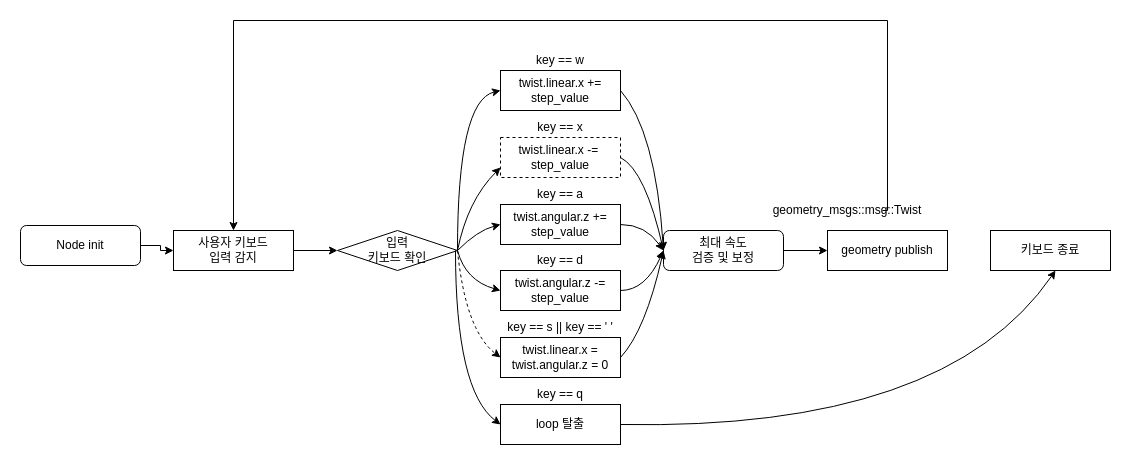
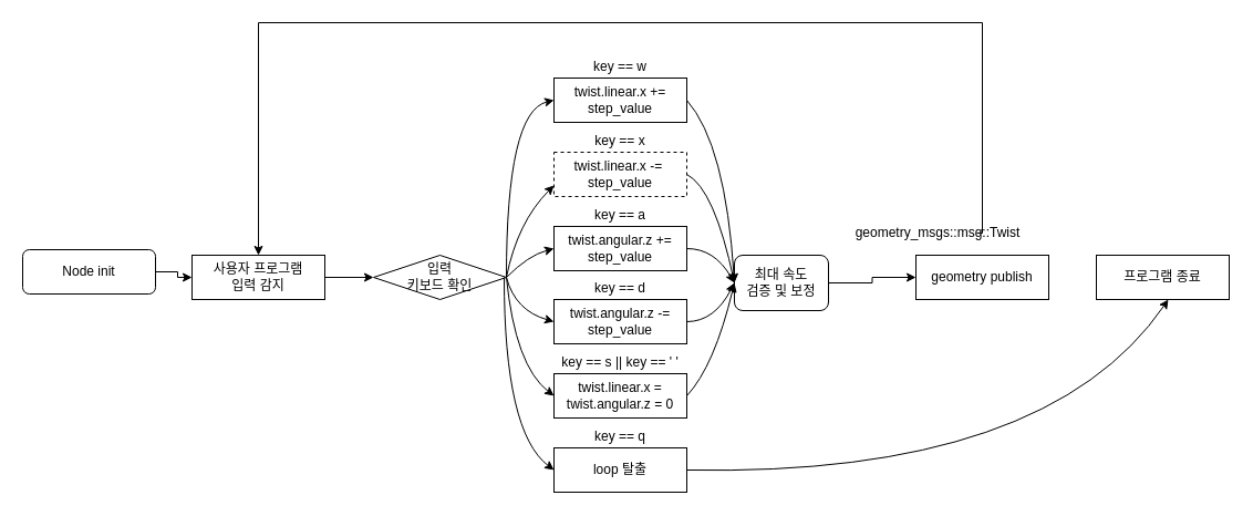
  <mxCell id="0" />
  <mxCell id="1" parent="0" />
  <mxCell id="2" style="edgeStyle=orthogonalEdgeStyle;rounded=0;orthogonalLoop=1;jettySize=auto;html=1;exitX=1;exitY=0.5;exitDx=0;exitDy=0;" edge="1" parent="1" source="3" target="5"><mxGeometry relative="1" as="geometry" /></mxCell>
  <mxCell id="3" value="Node init" style="rounded=1;whiteSpace=wrap;html=1;" vertex="1" parent="1"><mxGeometry x="20" y="225" width="120" height="40" as="geometry" /></mxCell>
  <mxCell id="4" style="edgeStyle=orthogonalEdgeStyle;rounded=0;orthogonalLoop=1;jettySize=auto;html=1;exitX=1;exitY=0.5;exitDx=0;exitDy=0;entryX=0;entryY=0.5;entryDx=0;entryDy=0;" edge="1" parent="1" source="5" target="6"><mxGeometry relative="1" as="geometry" /></mxCell>
- <mxCell id="5" value="사용자 키보드&lt;br&gt;입력 감지" style="rounded=1;whiteSpace=wrap;html=1;arcSize=0;" vertex="1" parent="1"><mxGeometry x="173" y="230" width="120" height="40" as="geometry" /></mxCell>
+ <mxCell id="5" value="사용자 프로그램&lt;br&gt;입력 감지" style="rounded=1;whiteSpace=wrap;html=1;arcSize=0;" vertex="1" parent="1"><mxGeometry x="173" y="230" width="120" height="40" as="geometry" /></mxCell>
  <mxCell id="6" value="입력&lt;br&gt;키보드 확인" style="rhombus;whiteSpace=wrap;html=1;" vertex="1" parent="1"><mxGeometry x="337" y="230" width="120" height="40" as="geometry" /></mxCell>
  <mxCell id="7" style="edgeStyle=orthogonalEdgeStyle;rounded=0;orthogonalLoop=1;jettySize=auto;html=1;exitX=1;exitY=0.5;exitDx=0;exitDy=0;entryX=0;entryY=0.5;entryDx=0;entryDy=0;" edge="1" parent="1" source="8" target="9"><mxGeometry relative="1" as="geometry" /></mxCell>
- <mxCell id="8" value="최대 속도&lt;br&gt;검증 및 보정" style="rounded=1;whiteSpace=wrap;html=1;" vertex="1" parent="1"><mxGeometry x="663" y="230" width="120" height="40" as="geometry" /></mxCell>
+ <mxCell id="8" value="최대 속도&lt;br&gt;검증 및 보정" style="rounded=1;whiteSpace=wrap;html=1;" vertex="1" parent="1"><mxGeometry x="663" y="230" width="85" height="50" as="geometry" /></mxCell>
  <mxCell id="9" value="geometry publish" style="rounded=1;whiteSpace=wrap;html=1;arcSize=0;" vertex="1" parent="1"><mxGeometry x="827" y="230" width="120" height="40" as="geometry" /></mxCell>
- <mxCell id="10" value="키보드 종료" style="rounded=1;whiteSpace=wrap;html=1;arcSize=0;" vertex="1" parent="1"><mxGeometry x="990" y="230" width="120" height="40" as="geometry" /></mxCell>
+ <mxCell id="10" value="프로그램 종료" style="rounded=1;whiteSpace=wrap;html=1;arcSize=0;" vertex="1" parent="1"><mxGeometry x="990" y="230" width="120" height="40" as="geometry" /></mxCell>
  <mxCell id="11" value="" style="group" vertex="1" connectable="0" parent="1"><mxGeometry x="500" y="70" width="120" height="374" as="geometry" /></mxCell>
  <mxCell id="12" value="twist.linear.x -=&amp;nbsp; step_value" style="rounded=1;whiteSpace=wrap;html=1;arcSize=0;dashed=1;" vertex="1" parent="11"><mxGeometry y="67" width="120" height="40" as="geometry" /></mxCell>
  <mxCell id="13" value="twist.linear.x += step_value" style="rounded=1;whiteSpace=wrap;html=1;arcSize=0;" vertex="1" parent="11"><mxGeometry width="120" height="40" as="geometry" /></mxCell>
  <mxCell id="14" value="twist.angular.z += step_value" style="whiteSpace=wrap;html=1;arcSize=0;rounded=0;" vertex="1" parent="11"><mxGeometry y="134" width="120" height="40" as="geometry" /></mxCell>
  <mxCell id="15" value="twist.linear.x = twist.angular.z = 0" style="rounded=1;whiteSpace=wrap;html=1;arcSize=0;" vertex="1" parent="11"><mxGeometry y="267" width="120" height="40" as="geometry" /></mxCell>
  <mxCell id="16" value="twist.angular.z -= step_value" style="rounded=1;whiteSpace=wrap;html=1;arcSize=0;" vertex="1" parent="11"><mxGeometry y="200" width="120" height="40" as="geometry" /></mxCell>
  <mxCell id="17" value="loop 탈출" style="rounded=1;whiteSpace=wrap;html=1;arcSize=0;" vertex="1" parent="11"><mxGeometry y="334" width="120" height="40" as="geometry" /></mxCell>
  <mxCell id="18" value="key == x" style="text;html=1;strokeColor=none;fillColor=none;align=center;verticalAlign=middle;whiteSpace=wrap;rounded=0;" vertex="1" parent="11"><mxGeometry x="25" y="47" width="70" height="20" as="geometry" /></mxCell>
  <mxCell id="19" value="key == a" style="text;html=1;strokeColor=none;fillColor=none;align=center;verticalAlign=middle;whiteSpace=wrap;rounded=0;" vertex="1" parent="11"><mxGeometry x="25" y="114" width="70" height="20" as="geometry" /></mxCell>
  <mxCell id="20" value="key == d" style="text;html=1;strokeColor=none;fillColor=none;align=center;verticalAlign=middle;whiteSpace=wrap;rounded=0;" vertex="1" parent="11"><mxGeometry x="25" y="180" width="70" height="20" as="geometry" /></mxCell>
  <mxCell id="21" value="key == s || key == ' '" style="text;html=1;strokeColor=none;fillColor=none;align=center;verticalAlign=middle;whiteSpace=wrap;rounded=0;" vertex="1" parent="11"><mxGeometry y="247" width="120" height="20" as="geometry" /></mxCell>
  <mxCell id="22" value="key == q" style="text;html=1;strokeColor=none;fillColor=none;align=center;verticalAlign=middle;whiteSpace=wrap;rounded=0;" vertex="1" parent="11"><mxGeometry x="25" y="314" width="70" height="20" as="geometry" /></mxCell>
  <mxCell id="23" value="" style="curved=1;endArrow=classic;html=1;exitX=1;exitY=0.5;exitDx=0;exitDy=0;entryX=0;entryY=0.5;entryDx=0;entryDy=0;" edge="1" parent="1" source="6" target="13"><mxGeometry width="50" height="50" relative="1" as="geometry"><mxPoint x="505" y="330" as="sourcePoint" /><mxPoint x="555" y="280" as="targetPoint" /><Array as="points"><mxPoint x="457" y="100" /></Array></mxGeometry></mxCell>
  <mxCell id="24" value="" style="curved=1;endArrow=classic;html=1;exitX=1;exitY=0.5;exitDx=0;exitDy=0;entryX=0;entryY=0.75;entryDx=0;entryDy=0;" edge="1" parent="1" source="6" target="12"><mxGeometry width="50" height="50" relative="1" as="geometry"><mxPoint x="467" y="260" as="sourcePoint" /><mxPoint x="510" y="100" as="targetPoint" /><Array as="points"><mxPoint x="467" y="200" /></Array></mxGeometry></mxCell>
  <mxCell id="25" value="" style="curved=1;endArrow=classic;html=1;entryX=0;entryY=0.5;entryDx=0;entryDy=0;exitX=1;exitY=0.5;exitDx=0;exitDy=0;" edge="1" parent="1" source="6" target="14"><mxGeometry width="50" height="50" relative="1" as="geometry"><mxPoint x="455" y="250" as="sourcePoint" /><mxPoint x="510" y="177" as="targetPoint" /><Array as="points"><mxPoint x="477" y="230" /></Array></mxGeometry></mxCell>
  <mxCell id="26" value="" style="curved=1;endArrow=classic;html=1;entryX=0;entryY=0.5;entryDx=0;entryDy=0;exitX=1;exitY=0.5;exitDx=0;exitDy=0;" edge="1" parent="1" source="6" target="16"><mxGeometry width="50" height="50" relative="1" as="geometry"><mxPoint x="455" y="250" as="sourcePoint" /><mxPoint x="510" y="234" as="targetPoint" /><Array as="points"><mxPoint x="465" y="280" /></Array></mxGeometry></mxCell>
- <mxCell id="27" value="" style="curved=1;endArrow=classic;html=1;entryX=0;entryY=0.5;entryDx=0;entryDy=0;exitX=1;exitY=0.5;exitDx=0;exitDy=0;dashed=1;" edge="1" parent="1" source="6" target="15"><mxGeometry width="50" height="50" relative="1" as="geometry"><mxPoint x="465" y="260" as="sourcePoint" /><mxPoint x="510" y="300" as="targetPoint" /><Array as="points"><mxPoint x="465" y="330" /></Array></mxGeometry></mxCell>
+ <mxCell id="27" value="" style="curved=1;endArrow=classic;html=1;entryX=0;entryY=0.5;entryDx=0;entryDy=0;exitX=1;exitY=0.5;exitDx=0;exitDy=0;" edge="1" parent="1" source="6" target="15"><mxGeometry width="50" height="50" relative="1" as="geometry"><mxPoint x="465" y="260" as="sourcePoint" /><mxPoint x="510" y="300" as="targetPoint" /><Array as="points"><mxPoint x="465" y="330" /></Array></mxGeometry></mxCell>
  <mxCell id="28" value="" style="curved=1;endArrow=classic;html=1;entryX=0;entryY=0.5;entryDx=0;entryDy=0;" edge="1" parent="1" target="17"><mxGeometry width="50" height="50" relative="1" as="geometry"><mxPoint x="455" y="250" as="sourcePoint" /><mxPoint x="510" y="367" as="targetPoint" /><Array as="points"><mxPoint x="455" y="390" /></Array></mxGeometry></mxCell>
  <mxCell id="29" value="key == w" style="text;html=1;strokeColor=none;fillColor=none;align=center;verticalAlign=middle;whiteSpace=wrap;rounded=0;" vertex="1" parent="1"><mxGeometry x="525" y="50" width="70" height="20" as="geometry" /></mxCell>
  <mxCell id="30" value="" style="curved=1;endArrow=classic;html=1;exitX=1;exitY=0.5;exitDx=0;exitDy=0;" edge="1" parent="1" source="17"><mxGeometry width="50" height="50" relative="1" as="geometry"><mxPoint x="698" y="400" as="sourcePoint" /><mxPoint x="1055" y="270" as="targetPoint" /><Array as="points"><mxPoint x="945" y="430" /></Array></mxGeometry></mxCell>
  <mxCell id="31" value="" style="curved=1;endArrow=classic;html=1;exitX=1;exitY=0.5;exitDx=0;exitDy=0;entryX=0;entryY=0.5;entryDx=0;entryDy=0;" edge="1" parent="1" source="13" target="8"><mxGeometry width="50" height="50" relative="1" as="geometry"><mxPoint x="735" y="300" as="sourcePoint" /><mxPoint x="785" y="250" as="targetPoint" /><Array as="points"><mxPoint x="655" y="130" /></Array></mxGeometry></mxCell>
  <mxCell id="32" value="" style="curved=1;endArrow=open;html=1;exitX=1;exitY=0.5;exitDx=0;exitDy=0;entryX=0;entryY=0.5;entryDx=0;entryDy=0;" edge="1" parent="1" source="12" target="8"><mxGeometry width="50" height="50" relative="1" as="geometry"><mxPoint x="630" y="100" as="sourcePoint" /><mxPoint x="665" y="250" as="targetPoint" /><Array as="points"><mxPoint x="645" y="170" /></Array></mxGeometry></mxCell>
  <mxCell id="33" value="" style="curved=1;endArrow=classic;html=1;exitX=1;exitY=0.5;exitDx=0;exitDy=0;entryX=0;entryY=0.5;entryDx=0;entryDy=0;" edge="1" parent="1" source="14" target="8"><mxGeometry width="50" height="50" relative="1" as="geometry"><mxPoint x="630" y="100" as="sourcePoint" /><mxPoint x="673" y="260" as="targetPoint" /><Array as="points"><mxPoint x="645" y="224" /></Array></mxGeometry></mxCell>
  <mxCell id="34" value="" style="curved=1;endArrow=classic;html=1;exitX=1;exitY=0.5;exitDx=0;exitDy=0;entryX=0;entryY=0.5;entryDx=0;entryDy=0;" edge="1" parent="1" source="16" target="8"><mxGeometry width="50" height="50" relative="1" as="geometry"><mxPoint x="630" y="234" as="sourcePoint" /><mxPoint x="665" y="250" as="targetPoint" /><Array as="points"><mxPoint x="645" y="290" /></Array></mxGeometry></mxCell>
  <mxCell id="35" value="" style="curved=1;endArrow=classic;html=1;exitX=1;exitY=0.5;exitDx=0;exitDy=0;entryX=0;entryY=0.5;entryDx=0;entryDy=0;" edge="1" parent="1" source="15" target="8"><mxGeometry width="50" height="50" relative="1" as="geometry"><mxPoint x="630" y="300" as="sourcePoint" /><mxPoint x="673" y="260" as="targetPoint" /><Array as="points"><mxPoint x="645" y="330" /></Array></mxGeometry></mxCell>
  <mxCell id="36" style="edgeStyle=orthogonalEdgeStyle;rounded=0;orthogonalLoop=1;jettySize=auto;html=1;entryX=0.5;entryY=0;entryDx=0;entryDy=0;" edge="1" parent="1" source="37" target="5"><mxGeometry relative="1" as="geometry"><Array as="points"><mxPoint x="887" y="20" /><mxPoint x="233" y="20" /></Array></mxGeometry></mxCell>
  <mxCell id="37" value="geometry_msgs::msg::Twist" style="text;html=1;strokeColor=none;fillColor=none;align=center;verticalAlign=middle;whiteSpace=wrap;rounded=0;" vertex="1" parent="1"><mxGeometry x="812" y="200" width="70" height="20" as="geometry" /></mxCell>
